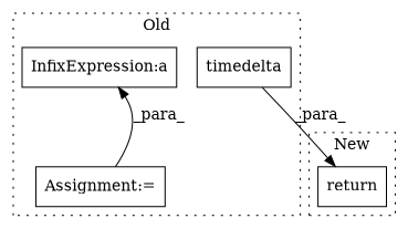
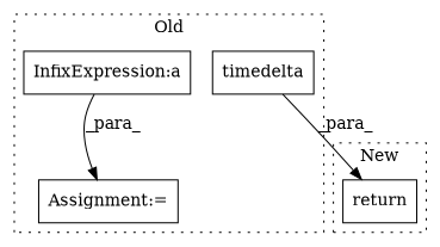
  digraph {
    node [shape=box]
    n1 [a=41 l=7 label=return s=34015]
    n2 [a=32 l="10,1" label=timedelta s="16381,16393"]
    n3 [a=27 l=3 label="InfixExpression:a" s=16378]
    n4 [a=7 l=1 label="Assignment:=" s=16367]
    subgraph cluster_1 {
      label=New
      style=dotted
      n1
    }
    subgraph cluster_2 {
      label=Old
      style=dotted
      n2
      n3
      n4
    }
    n2 -> n1 [label=_para_]
-   n4 -> n3 [label=_para_]
+   n3 -> n4 [label=_para_]
  }
